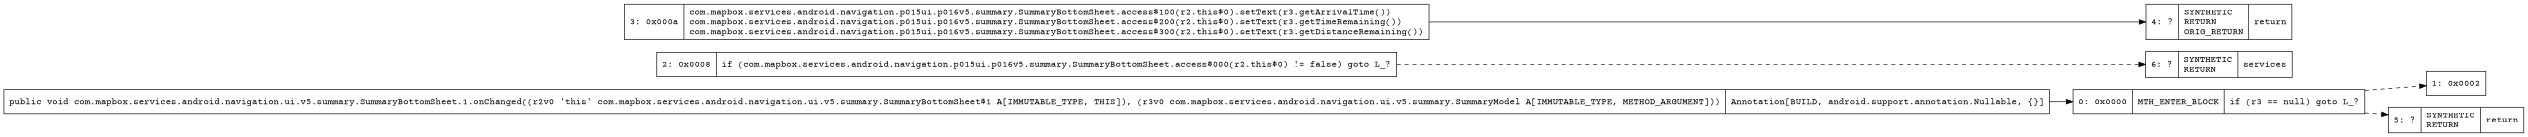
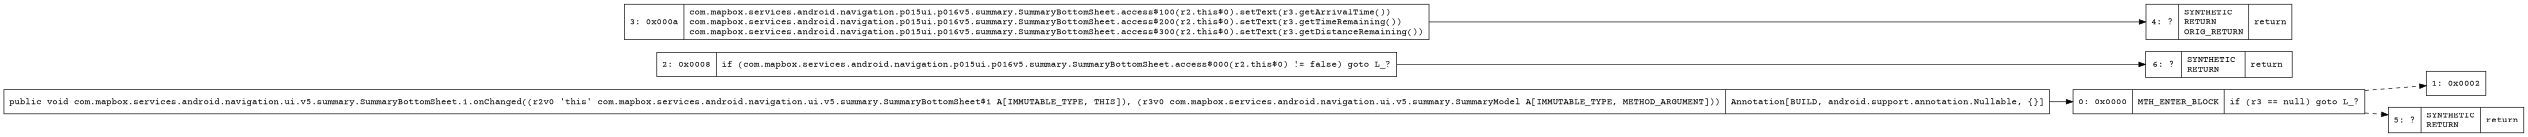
  digraph {
    fontname="Courier Prime"
    rankdir=LR
    node [fontname="Courier Prime" shape=record]
    edge [fontname="Courier Prime"]
    n1 [label="{0\:\ 0x0000|MTH_ENTER_BLOCK\l|if (r3 == null) goto L_?\l}"]
    n2 [label="{1\:\ 0x0002}"]
    n3 [label="{5\:\ ?|SYNTHETIC\lRETURN\l|return\l}"]
    n4 [label="{2\:\ 0x0008|if (com.mapbox.services.android.navigation.p015ui.p016v5.summary.SummaryBottomSheet.access$000(r2.this$0) != false) goto L_?\l}"]
-   n5 [label="{6\:\ ?|SYNTHETIC\lRETURN\l|services\l}"]
+   n5 [label="{6\:\ ?|SYNTHETIC\lRETURN\l|return\l}"]
    n6 [label="{3\:\ 0x000a|com.mapbox.services.android.navigation.p015ui.p016v5.summary.SummaryBottomSheet.access$100(r2.this$0).setText(r3.getArrivalTime())\lcom.mapbox.services.android.navigation.p015ui.p016v5.summary.SummaryBottomSheet.access$200(r2.this$0).setText(r3.getTimeRemaining())\lcom.mapbox.services.android.navigation.p015ui.p016v5.summary.SummaryBottomSheet.access$300(r2.this$0).setText(r3.getDistanceRemaining())\l}"]
    n7 [label="{4\:\ ?|SYNTHETIC\lRETURN\lORIG_RETURN\l|return\l}"]
    n8 [label="{public void com.mapbox.services.android.navigation.ui.v5.summary.SummaryBottomSheet.1.onChanged((r2v0 'this' com.mapbox.services.android.navigation.ui.v5.summary.SummaryBottomSheet$1 A[IMMUTABLE_TYPE, THIS]), (r3v0 com.mapbox.services.android.navigation.ui.v5.summary.SummaryModel A[IMMUTABLE_TYPE, METHOD_ARGUMENT]))  | Annotation[BUILD, android.support.annotation.Nullable, \{\}]\l}"]
    n1 -> n2 [style=dashed]
    n1 -> n3 [style=dashed]
-   n4 -> n5 [style=dashed]
+   n4 -> n5
    n6 -> n7
    n8 -> n1
  }
